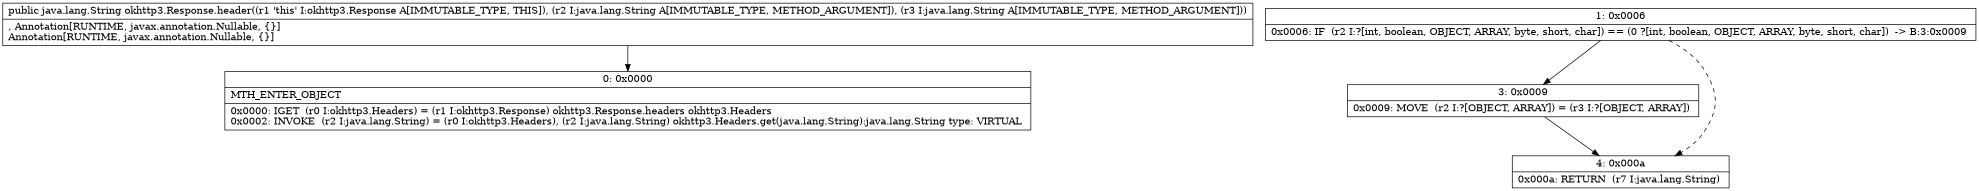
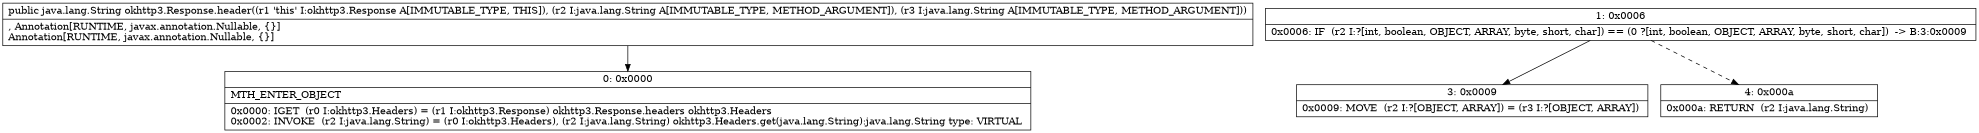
  digraph {
    node [shape=record]
    n1 [label="{0\:\ 0x0000|MTH_ENTER_OBJECT\l|0x0000: IGET  (r0 I:okhttp3.Headers) = (r1 I:okhttp3.Response) okhttp3.Response.headers okhttp3.Headers \l0x0002: INVOKE  (r2 I:java.lang.String) = (r0 I:okhttp3.Headers), (r2 I:java.lang.String) okhttp3.Headers.get(java.lang.String):java.lang.String type: VIRTUAL \l}"]
    n2 [label="{1\:\ 0x0006|0x0006: IF  (r2 I:?[int, boolean, OBJECT, ARRAY, byte, short, char]) == (0 ?[int, boolean, OBJECT, ARRAY, byte, short, char])  \-\> B:3:0x0009 \l}"]
    n3 [label="{3\:\ 0x0009|0x0009: MOVE  (r2 I:?[OBJECT, ARRAY]) = (r3 I:?[OBJECT, ARRAY]) \l}"]
-   n4 [label="{4\:\ 0x000a|0x000a: RETURN  (r7 I:java.lang.String) \l}"]
+   n4 [label="{4\:\ 0x000a|0x000a: RETURN  (r2 I:java.lang.String) \l}"]
    n5 [label="{public java.lang.String okhttp3.Response.header((r1 'this' I:okhttp3.Response A[IMMUTABLE_TYPE, THIS]), (r2 I:java.lang.String A[IMMUTABLE_TYPE, METHOD_ARGUMENT]), (r3 I:java.lang.String A[IMMUTABLE_TYPE, METHOD_ARGUMENT]))  | , Annotation[RUNTIME, javax.annotation.Nullable, \{\}]\lAnnotation[RUNTIME, javax.annotation.Nullable, \{\}]\l}"]
    n2 -> n3
    n2 -> n4 [style=dashed]
-   n3 -> n4
    n5 -> n1
  }
